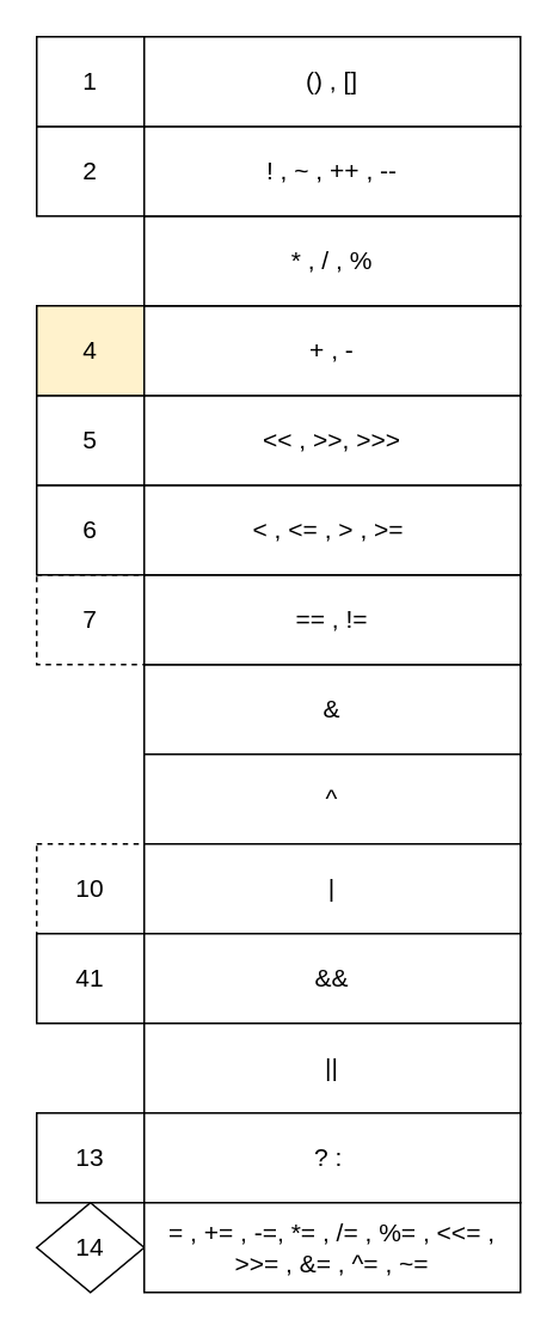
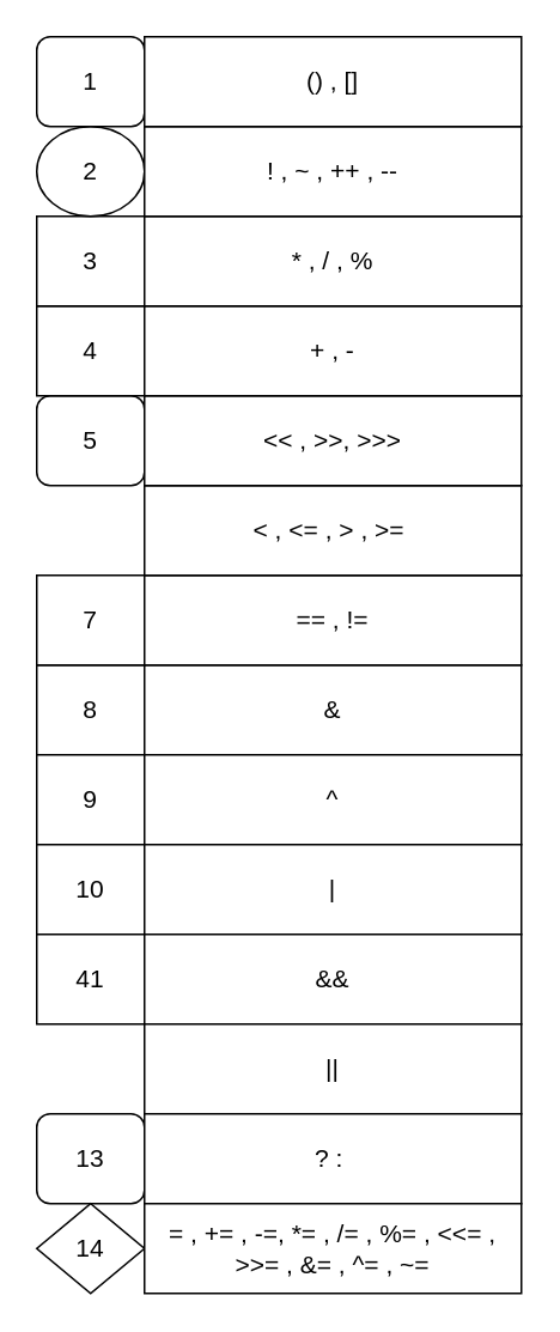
  <mxCell id="0" style=";html=1;" />
  <mxCell id="1" style=";html=1;" parent="0" />
+ <mxCell id="2" value="8" style="whiteSpace=wrap;html=1;rounded=0;shadow=0;strokeWidth=1;fontSize=14" parent="1" vertex="1"><mxGeometry x="20" y="370" width="60" height="50" as="geometry" /></mxCell>
  <mxCell id="3" value="&amp;amp;" style="whiteSpace=wrap;html=1;rounded=0;shadow=0;strokeWidth=1;fontSize=14" parent="1" vertex="1"><mxGeometry x="80" y="370" width="210" height="50" as="geometry" /></mxCell>
- <mxCell id="4" value="7" style="whiteSpace=wrap;html=1;rounded=0;shadow=0;strokeWidth=1;fontSize=14;dashed=1;" parent="1" vertex="1"><mxGeometry x="20" y="320" width="60" height="50" as="geometry" /></mxCell>
+ <mxCell id="4" value="7" style="whiteSpace=wrap;html=1;rounded=0;shadow=0;strokeWidth=1;fontSize=14" parent="1" vertex="1"><mxGeometry x="20" y="320" width="60" height="50" as="geometry" /></mxCell>
  <mxCell id="5" value="== , !=" style="whiteSpace=wrap;html=1;rounded=0;shadow=0;strokeWidth=1;fontSize=14" parent="1" vertex="1"><mxGeometry x="80" y="320" width="210" height="50" as="geometry" /></mxCell>
- <mxCell id="6" value="6" style="whiteSpace=wrap;html=1;rounded=0;shadow=0;strokeWidth=1;fontSize=14" parent="1" vertex="1"><mxGeometry x="20" y="270" width="60" height="50" as="geometry" /></mxCell>
  <mxCell id="7" value="&amp;lt; , &amp;lt;= , &amp;gt; , &amp;gt;=&amp;nbsp;" style="whiteSpace=wrap;html=1;rounded=0;shadow=0;strokeWidth=1;fontSize=14" parent="1" vertex="1"><mxGeometry x="80" y="270" width="210" height="50" as="geometry" /></mxCell>
- <mxCell id="8" value="5" style="whiteSpace=wrap;html=1;rounded=0;shadow=0;strokeWidth=1;fontSize=14" parent="1" vertex="1"><mxGeometry x="20" y="220" width="60" height="50" as="geometry" /></mxCell>
+ <mxCell id="8" value="5" style="whiteSpace=wrap;html=1;shadow=0;strokeWidth=1;fontSize=14;rounded=1;" parent="1" vertex="1"><mxGeometry x="20" y="220" width="60" height="50" as="geometry" /></mxCell>
  <mxCell id="9" value="&amp;lt;&amp;lt; , &amp;gt;&amp;gt;, &amp;gt;&amp;gt;&amp;gt;" style="whiteSpace=wrap;html=1;rounded=0;shadow=0;strokeWidth=1;fontSize=14" parent="1" vertex="1"><mxGeometry x="80" y="220" width="210" height="50" as="geometry" /></mxCell>
- <mxCell id="10" value="4" style="whiteSpace=wrap;html=1;rounded=0;shadow=0;strokeWidth=1;fontSize=14;fillColor=#fff2cc;" parent="1" vertex="1"><mxGeometry x="20" y="170" width="60" height="50" as="geometry" /></mxCell>
+ <mxCell id="10" value="4" style="whiteSpace=wrap;html=1;rounded=0;shadow=0;strokeWidth=1;fontSize=14" parent="1" vertex="1"><mxGeometry x="20" y="170" width="60" height="50" as="geometry" /></mxCell>
  <mxCell id="11" value="+ , -" style="whiteSpace=wrap;html=1;rounded=0;shadow=0;strokeWidth=1;fontSize=14" parent="1" vertex="1"><mxGeometry x="80" y="170" width="210" height="50" as="geometry" /></mxCell>
+ <mxCell id="12" value="3" style="whiteSpace=wrap;html=1;rounded=0;shadow=0;strokeWidth=1;fontSize=14" parent="1" vertex="1"><mxGeometry x="20" y="120" width="60" height="50" as="geometry" /></mxCell>
  <mxCell id="13" value="* , / , %" style="whiteSpace=wrap;html=1;rounded=0;shadow=0;strokeWidth=1;fontSize=14" parent="1" vertex="1"><mxGeometry x="80" y="120" width="210" height="50" as="geometry" /></mxCell>
- <mxCell id="14" value="2" style="whiteSpace=wrap;html=1;rounded=0;shadow=0;strokeWidth=1;fontSize=14" parent="1" vertex="1"><mxGeometry x="20" y="70" width="60" height="50" as="geometry" /></mxCell>
+ <mxCell id="14" value="2" style="ellipse;whiteSpace=wrap;html=1;shadow=0;strokeWidth=1;fontSize=14;" parent="1" vertex="1"><mxGeometry x="20" y="70" width="60" height="50" as="geometry" /></mxCell>
  <mxCell id="15" value="! , ~ , ++ , --" style="whiteSpace=wrap;html=1;rounded=0;shadow=0;strokeWidth=1;fontSize=14" parent="1" vertex="1"><mxGeometry x="80" y="70" width="210" height="50" as="geometry" /></mxCell>
- <mxCell id="16" value="1" style="whiteSpace=wrap;html=1;rounded=0;shadow=0;strokeWidth=1;fontSize=14" parent="1" vertex="1"><mxGeometry x="20" y="20" width="60" height="50" as="geometry" /></mxCell>
+ <mxCell id="16" value="1" style="whiteSpace=wrap;html=1;shadow=0;strokeWidth=1;fontSize=14;rounded=1;" parent="1" vertex="1"><mxGeometry x="20" y="20" width="60" height="50" as="geometry" /></mxCell>
  <mxCell id="17" value="() , []" style="whiteSpace=wrap;html=1;rounded=0;shadow=0;strokeWidth=1;fontSize=14" parent="1" vertex="1"><mxGeometry x="80" y="20" width="210" height="50" as="geometry" /></mxCell>
+ <mxCell id="18" value="9" style="whiteSpace=wrap;html=1;rounded=0;shadow=0;strokeWidth=1;fontSize=14" vertex="1" parent="1"><mxGeometry x="20" y="420" width="60" height="50" as="geometry" /></mxCell>
  <mxCell id="19" value="^" style="whiteSpace=wrap;html=1;rounded=0;shadow=0;strokeWidth=1;fontSize=14" vertex="1" parent="1"><mxGeometry x="80" y="420" width="210" height="50" as="geometry" /></mxCell>
- <mxCell id="20" value="10" style="whiteSpace=wrap;html=1;rounded=0;shadow=0;strokeWidth=1;fontSize=14;dashed=1;" vertex="1" parent="1"><mxGeometry x="20" y="470" width="60" height="50" as="geometry" /></mxCell>
+ <mxCell id="20" value="10" style="whiteSpace=wrap;html=1;rounded=0;shadow=0;strokeWidth=1;fontSize=14" vertex="1" parent="1"><mxGeometry x="20" y="470" width="60" height="50" as="geometry" /></mxCell>
  <mxCell id="21" value="|" style="whiteSpace=wrap;html=1;rounded=0;shadow=0;strokeWidth=1;fontSize=14" vertex="1" parent="1"><mxGeometry x="80" y="470" width="210" height="50" as="geometry" /></mxCell>
  <mxCell id="22" value="41" style="whiteSpace=wrap;html=1;rounded=0;shadow=0;strokeWidth=1;fontSize=14" vertex="1" parent="1"><mxGeometry x="20" y="520" width="60" height="50" as="geometry" /></mxCell>
  <mxCell id="23" value="&amp;amp;&amp;amp;" style="whiteSpace=wrap;html=1;rounded=0;shadow=0;strokeWidth=1;fontSize=14" vertex="1" parent="1"><mxGeometry x="80" y="520" width="210" height="50" as="geometry" /></mxCell>
  <mxCell id="24" value="||" style="whiteSpace=wrap;html=1;rounded=0;shadow=0;strokeWidth=1;fontSize=14" vertex="1" parent="1"><mxGeometry x="80" y="570" width="210" height="50" as="geometry" /></mxCell>
- <mxCell id="25" value="13" style="whiteSpace=wrap;html=1;rounded=0;shadow=0;strokeWidth=1;fontSize=14" vertex="1" parent="1"><mxGeometry x="20" y="620" width="60" height="50" as="geometry" /></mxCell>
+ <mxCell id="25" value="13" style="whiteSpace=wrap;html=1;shadow=0;strokeWidth=1;fontSize=14;rounded=1;" vertex="1" parent="1"><mxGeometry x="20" y="620" width="60" height="50" as="geometry" /></mxCell>
  <mxCell id="26" value="? :&amp;nbsp;" style="whiteSpace=wrap;html=1;rounded=0;shadow=0;strokeWidth=1;fontSize=14" vertex="1" parent="1"><mxGeometry x="80" y="620" width="210" height="50" as="geometry" /></mxCell>
  <mxCell id="27" value="14" style="rhombus;whiteSpace=wrap;html=1;shadow=0;strokeWidth=1;fontSize=14;" vertex="1" parent="1"><mxGeometry x="20" y="670" width="60" height="50" as="geometry" /></mxCell>
  <mxCell id="28" value="= , += , -=, *= , /= , %= , &amp;lt;&amp;lt;= , &amp;gt;&amp;gt;= , &amp;amp;= , ^= , ~=" style="whiteSpace=wrap;html=1;rounded=0;shadow=0;strokeWidth=1;fontSize=14" vertex="1" parent="1"><mxGeometry x="80" y="670" width="210" height="50" as="geometry" /></mxCell>
